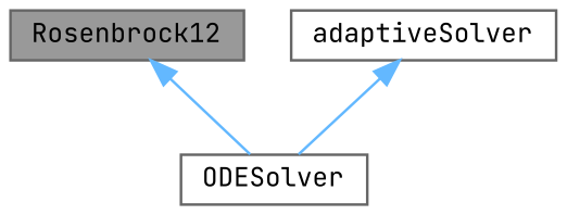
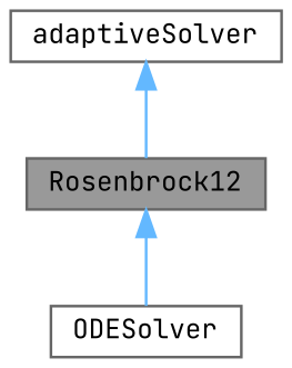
  digraph {
    fontname="JetBrains Mono"
    node [color=gray40 fillcolor=white fontname="JetBrains Mono" fontsize=10 shape=box style=filled]
    edge [color=steelblue1 dir=back fontname="JetBrains Mono" fontsize=10 labelfontname=Helvetica labelfontsize=10 style=solid]
    n1 [fillcolor=grey60 fontcolor=black height=0.2 label=Rosenbrock12 width=0.4]
    n2 [height=0.2 label=ODESolver width=0.4]
    n3 [height=0.2 label=adaptiveSolver width=0.4]
    n1 -> n2
-   n3 -> n2
+   n3 -> n1
  }
